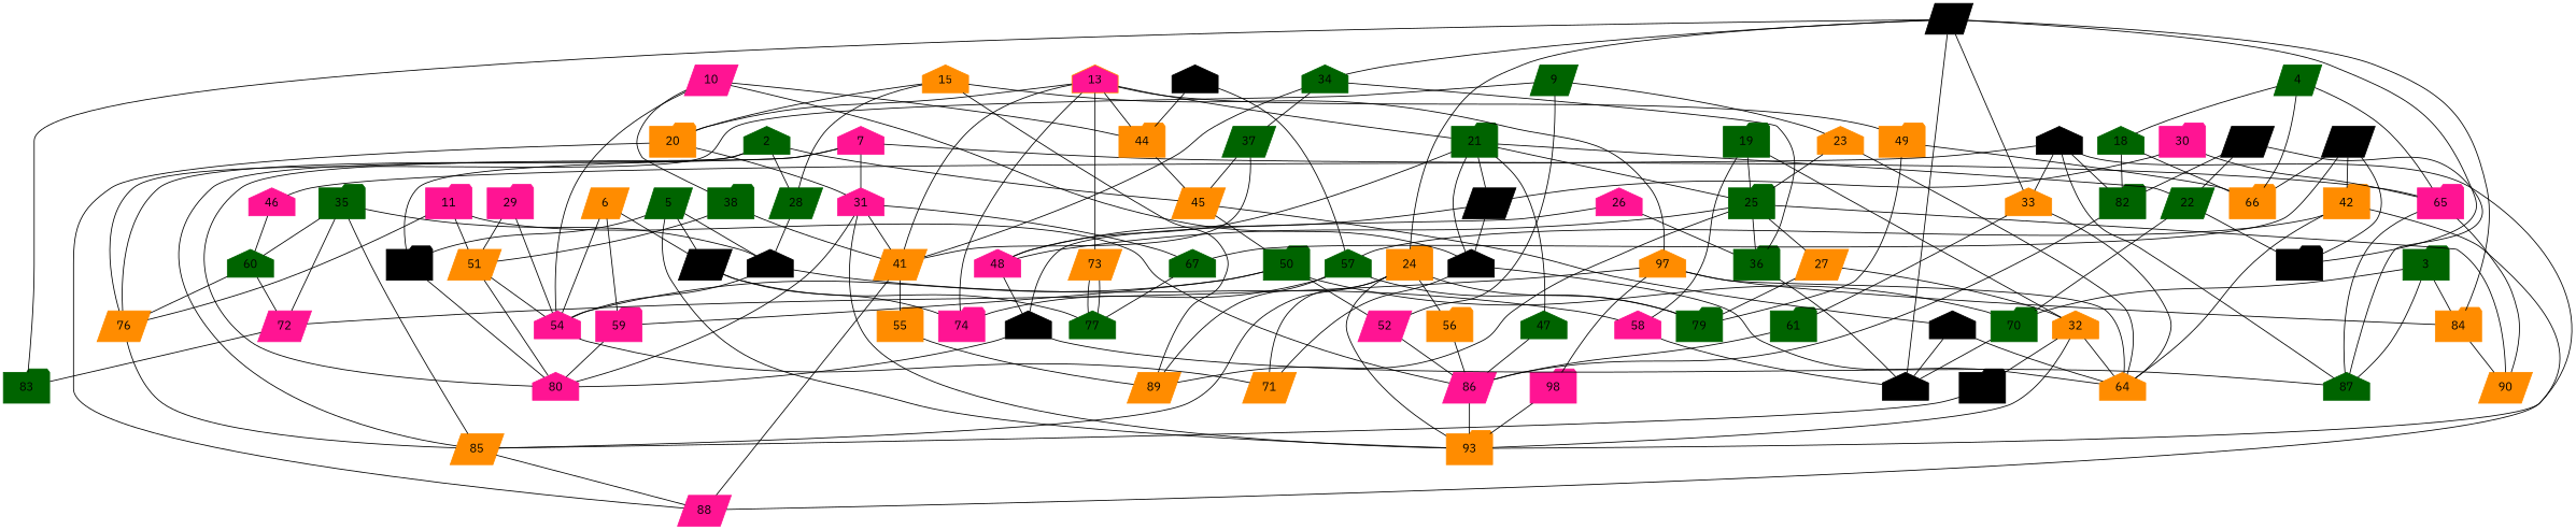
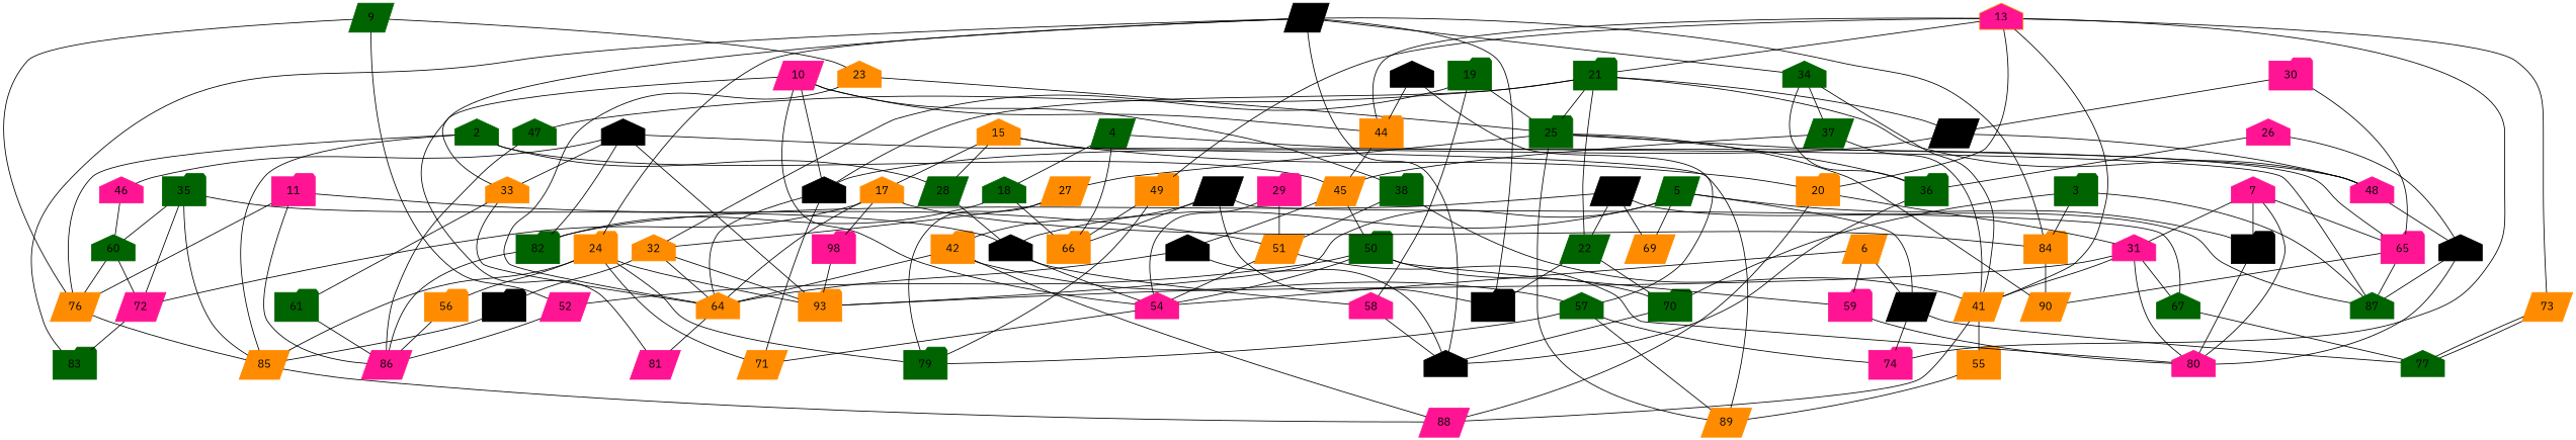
  graph {
    fontname="IBM Plex Sans"
    node [color=darkorange fontname="IBM Plex Sans" shape=folder style=filled]
    edge [fontname="IBM Plex Sans"]
    1 [color=black shape=parallelogram]
    24
    33 [shape=house]
    34 [color=darkgreen shape=house]
    78 [color=black]
    83 [color=darkgreen]
    84
    92 [color=black shape=house]
    85 [shape=parallelogram]
    93
    56
    71 [shape=parallelogram]
    79 [color=darkgreen]
    64 [shape=house]
    61 [color=darkgreen]
    41 [shape=parallelogram]
    36 [color=darkgreen]
    37 [color=darkgreen shape=parallelogram]
    90 [shape=parallelogram]
    2 [color=darkgreen shape=house]
    28 [color=darkgreen shape=parallelogram]
    45 [shape=parallelogram]
    76 [shape=parallelogram]
    39 [color=black shape=house]
    50 [color=darkgreen]
    62 [color=black shape=house]
    88 [color=deeppink shape=parallelogram]
    3 [color=darkgreen]
    70 [color=darkgreen]
    87 [color=darkgreen shape=house]
    4 [color=darkgreen shape=parallelogram]
    18 [color=darkgreen shape=house]
    65 [color=deeppink]
    66
    82 [color=darkgreen]
    5 [color=darkgreen shape=parallelogram]
    8 [color=black]
    68 [color=black shape=parallelogram]
+   69 [shape=parallelogram]
    80 [color=deeppink shape=house]
    54 [color=deeppink shape=house]
    58 [color=deeppink shape=house]
    74 [color=deeppink]
    77 [color=darkgreen shape=house]
    6 [shape=parallelogram]
    59 [color=deeppink]
    7 [color=deeppink shape=house]
    31 [color=deeppink shape=house]
    67 [color=darkgreen shape=house]
    9 [color=darkgreen shape=parallelogram]
    23 [shape=house]
    52 [color=deeppink shape=parallelogram]
    25 [color=darkgreen]
    86 [color=deeppink shape=parallelogram]
    10 [color=deeppink shape=parallelogram]
    38 [color=darkgreen]
    44
    63 [color=black shape=house]
+   81 [color=deeppink shape=parallelogram]
    51 [shape=parallelogram]
    11 [color=deeppink]
    12 [color=black shape=parallelogram]
    22 [color=darkgreen shape=parallelogram]
    13 [fillcolor=deeppink shape=house]
    20
    21 [color=darkgreen]
    49
    73 [shape=parallelogram]
    43 [color=black shape=parallelogram]
    47 [color=darkgreen shape=house]
    48 [color=deeppink shape=house]
    55
    14 [color=black shape=house]
    46 [color=deeppink shape=house]
    60 [color=darkgreen shape=house]
    15 [shape=house]
-   17 [shape=house label=97]
+   17 [shape=house]
    89 [shape=parallelogram]
    72 [color=deeppink shape=parallelogram]
    n80 [color=deeppink label=98]
    16 [color=black shape=parallelogram]
    42
    57 [color=darkgreen shape=house]
    19 [color=darkgreen]
    32 [shape=house]
    27 [shape=parallelogram]
    75 [color=black]
    53 [color=black shape=house]
    26 [color=deeppink shape=house]
    29 [color=deeppink]
    30 [color=deeppink]
    35 [color=darkgreen]
    40 [color=black shape=house]
    1 -- 24
    1 -- 33
    1 -- 34
    1 -- 78
    1 -- 83
    1 -- 84
    1 -- 92
    24 -- 85
    24 -- 93
    24 -- 56
    24 -- 71
    24 -- 79
    33 -- 64
    33 -- 61
    34 -- 41
    34 -- 36
    34 -- 37
    84 -- 90
    85 -- 88
    56 -- 86
+   64 -- 81
    61 -- 86
    41 -- 88
    41 -- 55
    36 -- 92
    37 -- 41
    37 -- 45
    2 -- 85
    2 -- 28
    2 -- 45
    2 -- 76
    28 -- 39
    45 -- 50
    45 -- 62
    76 -- 85
    39 -- 54
    39 -- 58
    50 -- 70
    50 -- 54
    50 -- 59
    50 -- 52
    62 -- 92
    62 -- 64
    3 -- 84
    3 -- 70
    3 -- 87
    70 -- 92
    4 -- 18
    4 -- 65
    4 -- 66
    18 -- 66
    18 -- 82
    65 -- 90
    65 -- 87
    82 -- 86
    5 -- 93
    5 -- 39
    5 -- 8
    5 -- 68
+   5 -- 69
    8 -- 80
    68 -- 74
    68 -- 77
    54 -- 71
    58 -- 92
    6 -- 68
    6 -- 54
    6 -- 59
    59 -- 80
    7 -- 65
    7 -- 8
    7 -- 80
    7 -- 31
    31 -- 93
    31 -- 41
    31 -- 80
    31 -- 67
    67 -- 77
    9 -- 76
    9 -- 23
    9 -- 52
    23 -- 64
    23 -- 25
    52 -- 86
    25 -- 36
    25 -- 90
    25 -- 48
    25 -- 89
    25 -- 27
-   86 -- 93
    10 -- 54
    10 -- 38
    10 -- 44
    10 -- 63
+   10 -- 81
    38 -- 41
    38 -- 51
    44 -- 45
    63 -- 71
    63 -- 64
    51 -- 80
    51 -- 54
    11 -- 76
    11 -- 86
    11 -- 51
    12 -- 87
    12 -- 82
+   12 -- 69
    12 -- 22
    22 -- 78
    22 -- 70
    13 -- 41
    13 -- 74
    13 -- 44
    13 -- 20
    13 -- 21
    13 -- 49
    13 -- 73
    20 -- 88
    20 -- 31
    21 -- 25
    21 -- 63
    21 -- 22
    21 -- 43
    21 -- 47
    21 -- 48
    49 -- 79
    49 -- 66
    73 -- 77
    73 -- 77
    43 -- 63
    43 -- 48
    47 -- 86
    48 -- 53
    55 -- 89
    14 -- 33
    14 -- 93
    14 -- 87
    14 -- 82
    14 -- 46
    46 -- 60
    60 -- 76
    60 -- 72
    15 -- 28
    15 -- 20
    15 -- 17
    15 -- 89
    17 -- 84
    17 -- 64
    17 -- 72
    17 -- n80
    72 -- 83
    n80 -- 93
    16 -- 78
    16 -- 66
    16 -- 67
    16 -- 42
    42 -- 64
    42 -- 88
    42 -- 57
    57 -- 79
    57 -- 74
    57 -- 89
    19 -- 58
    19 -- 25
    19 -- 32
    32 -- 93
    32 -- 64
    32 -- 75
    27 -- 79
    27 -- 32
    75 -- 85
    53 -- 87
    53 -- 80
    26 -- 36
    26 -- 53
    29 -- 54
    29 -- 51
    30 -- 65
    30 -- 43
    35 -- 85
    35 -- 39
    35 -- 60
    35 -- 72
    40 -- 44
    40 -- 57
  }
